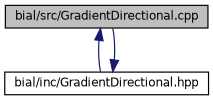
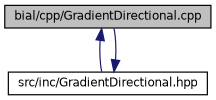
  digraph {
    node [color=black fontname=Helvetica fontsize=10 shape=record style=filled]
    edge [color=midnightblue dir=back fontname=Helvetica fontsize=10 labelfontname=Helvetica labelfontsize=10 style=solid]
-   n1 [fillcolor=grey75 fontcolor=black height=0.2 label="bial/src/GradientDirectional.cpp" width=0.4]
-   n2 [fillcolor=white height=0.2 label="bial/inc/GradientDirectional.hpp" width=0.4]
+   n1 [fillcolor=grey75 fontcolor=black height=0.2 label="bial/cpp/GradientDirectional.cpp" width=0.4]
+   n2 [fillcolor=white height=0.2 label="src/inc/GradientDirectional.hpp" width=0.4]
    n1 -> n2
    n2 -> n1
  }
